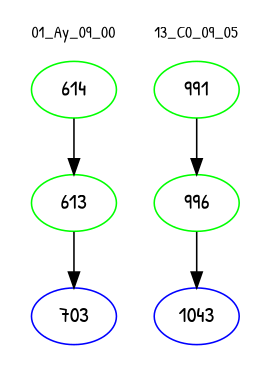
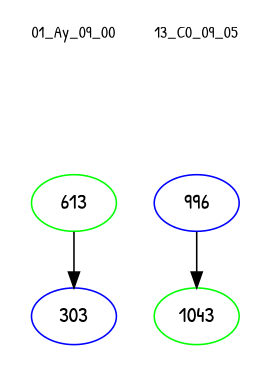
  digraph {
    fontname="Patrick Hand"
    node [color=green fontname="Patrick Hand"]
    edge [color=black fontname="Patrick Hand"]
-   n1 [label=614]
    n2 [label=613]
-   n3 [color=blue label=703]
-   n4 [label=991]
-   n5 [label=996]
-   n6 [color=blue label=1043]
+   n3 [color=blue label=303]
+   n5 [color=blue label=996]
+   n6 [label=1043]
    subgraph cluster_1 {
      color=white
      fontsize=10
      label="01_Ay_09_00"
-     n1
      n2
      n3
    }
    subgraph cluster_2 {
      color=white
      fontsize=10
      label="13_C0_09_05"
-     n4
      n5
      n6
    }
-   n1 -> n2
    n2 -> n3
-   n4 -> n5
    n5 -> n6
  }
